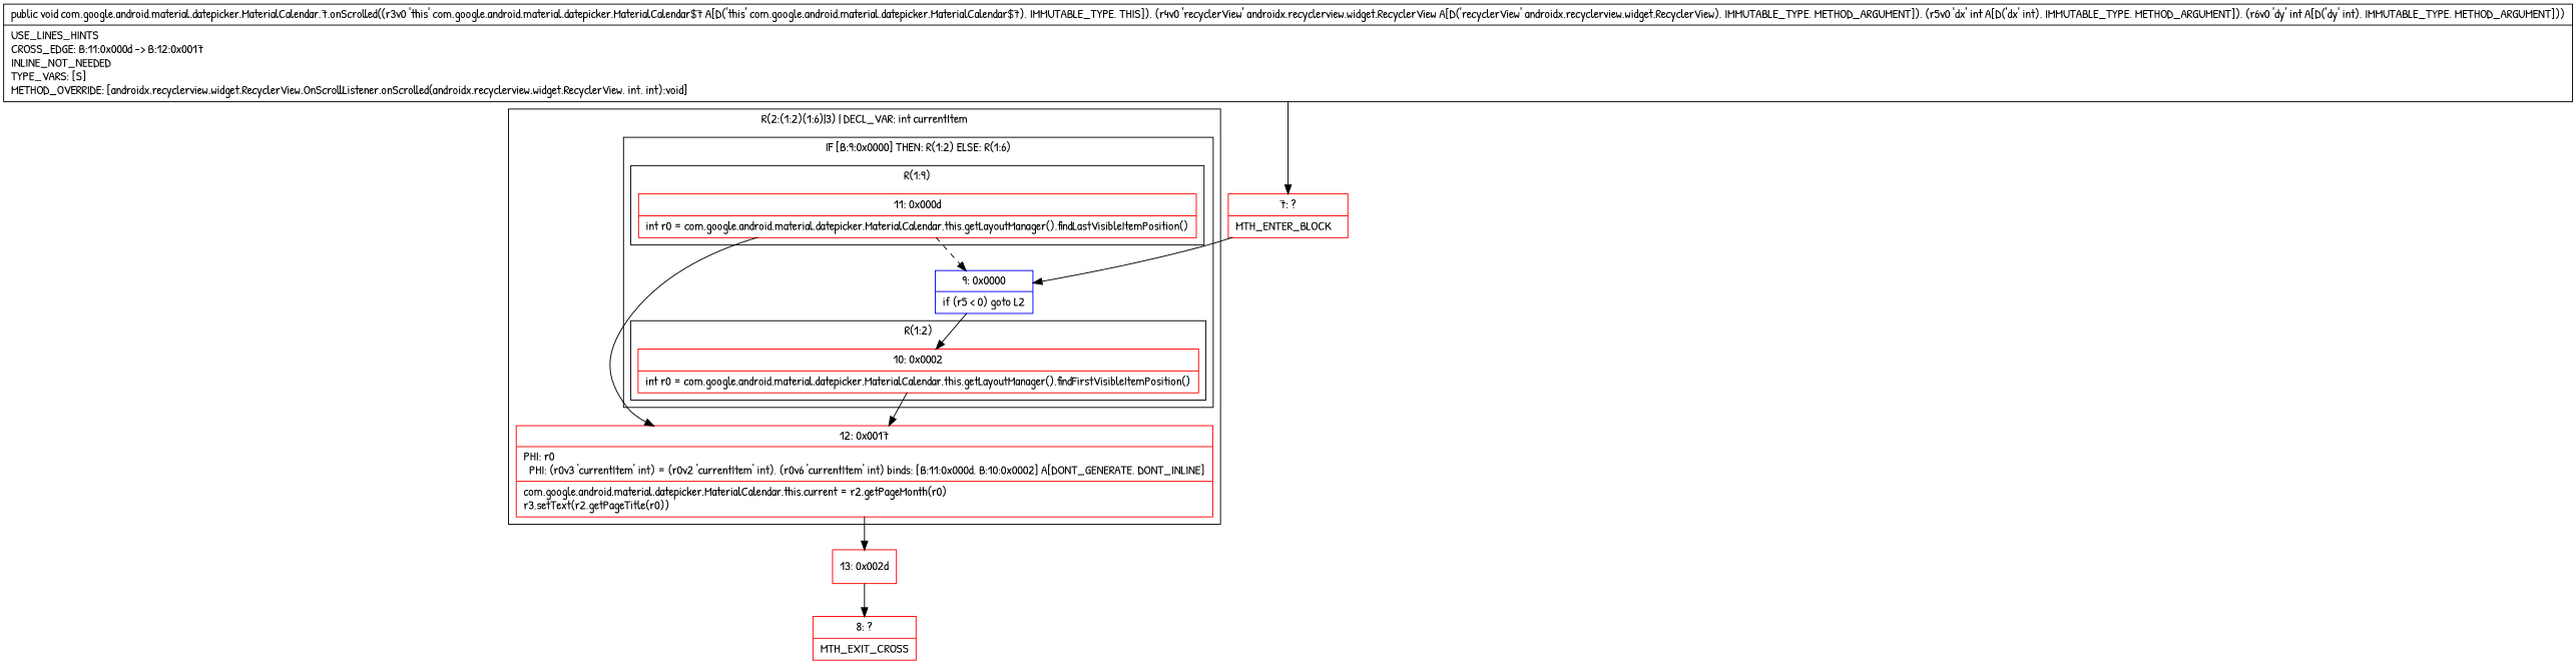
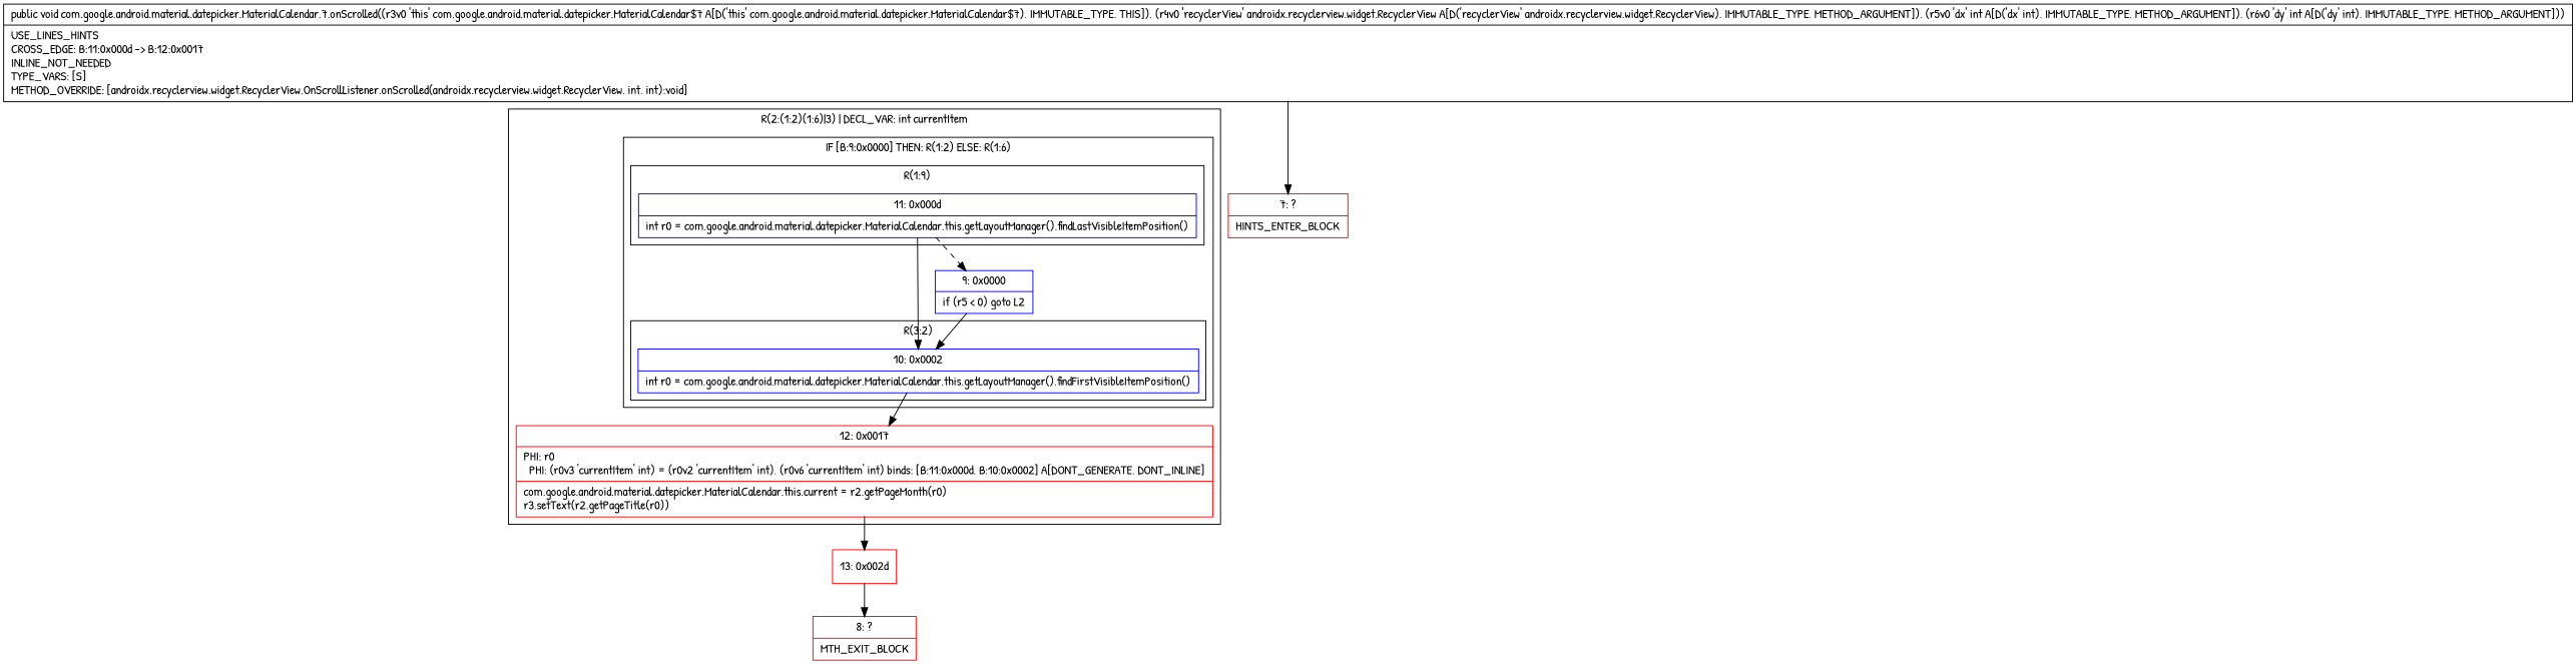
  digraph {
    fontname="Patrick Hand"
    node [color=red fontname="Patrick Hand" shape=record]
    edge [fontname="Patrick Hand"]
-   n1 [label="{10\:\ 0x0002|int r0 = com.google.android.material.datepicker.MaterialCalendar.this.getLayoutManager().findFirstVisibleItemPosition()\l}"]
-   n2 [label="{11\:\ 0x000d|int r0 = com.google.android.material.datepicker.MaterialCalendar.this.getLayoutManager().findLastVisibleItemPosition()\l}"]
+   n1 [color=blue label="{10\:\ 0x0002|int r0 = com.google.android.material.datepicker.MaterialCalendar.this.getLayoutManager().findFirstVisibleItemPosition()\l}"]
+   n2 [color=blue label="{11\:\ 0x000d|int r0 = com.google.android.material.datepicker.MaterialCalendar.this.getLayoutManager().findLastVisibleItemPosition()\l}"]
    n3 [color=blue label="{9\:\ 0x0000|if (r5 \< 0) goto L2\l}"]
    n4 [label="{12\:\ 0x0017|PHI: r0 \l  PHI: (r0v3 'currentItem' int) = (r0v2 'currentItem' int), (r0v6 'currentItem' int) binds: [B:11:0x000d, B:10:0x0002] A[DONT_GENERATE, DONT_INLINE]\l|com.google.android.material.datepicker.MaterialCalendar.this.current = r2.getPageMonth(r0)\lr3.setText(r2.getPageTitle(r0))\l}"]
    n5 [label="{13\:\ 0x002d}"]
-   n6 [label="{8\:\ ?|MTH_EXIT_CROSS\l}"]
-   n7 [label="{7\:\ ?|MTH_ENTER_BLOCK\l}"]
+   n6 [label="{8\:\ ?|MTH_EXIT_BLOCK\l}"]
+   n7 [label="{7\:\ ?|HINTS_ENTER_BLOCK\l}"]
    n8 [label="{public void com.google.android.material.datepicker.MaterialCalendar.7.onScrolled((r3v0 'this' com.google.android.material.datepicker.MaterialCalendar$7 A[D('this' com.google.android.material.datepicker.MaterialCalendar$7), IMMUTABLE_TYPE, THIS]), (r4v0 'recyclerView' androidx.recyclerview.widget.RecyclerView A[D('recyclerView' androidx.recyclerview.widget.RecyclerView), IMMUTABLE_TYPE, METHOD_ARGUMENT]), (r5v0 'dx' int A[D('dx' int), IMMUTABLE_TYPE, METHOD_ARGUMENT]), (r6v0 'dy' int A[D('dy' int), IMMUTABLE_TYPE, METHOD_ARGUMENT]))  | USE_LINES_HINTS\lCROSS_EDGE: B:11:0x000d \-\> B:12:0x0017\lINLINE_NOT_NEEDED\lTYPE_VARS: [S]\lMETHOD_OVERRIDE: [androidx.recyclerview.widget.RecyclerView.OnScrollListener.onScrolled(androidx.recyclerview.widget.RecyclerView, int, int):void]\l}" color=""]
    subgraph cluster_1 {
      label="R(2:(1:2)(1:6)|3) | DECL_VAR: int currentItem\l"
      n4
      subgraph cluster_2 {
        label="IF [B:9:0x0000] THEN: R(1:2) ELSE: R(1:6)"
        n3
        subgraph cluster_3 {
-         label="R(1:2)"
+         label="R(3:2)"
          n1
        }
        subgraph cluster_4 {
          label="R(1:9)"
          n2
        }
      }
    }
    n1 -> n4
    n2 -> n3 [style=dashed]
-   n2 -> n4
+   n2 -> n1
    n3 -> n1
    n4 -> n5
    n5 -> n6
-   n7 -> n3
    n8 -> n7
  }
